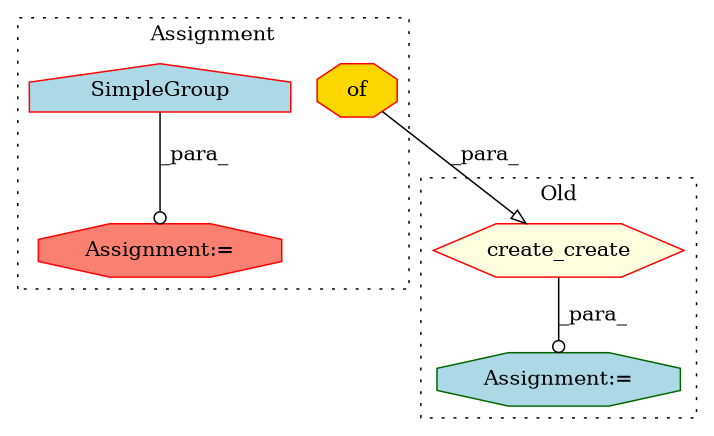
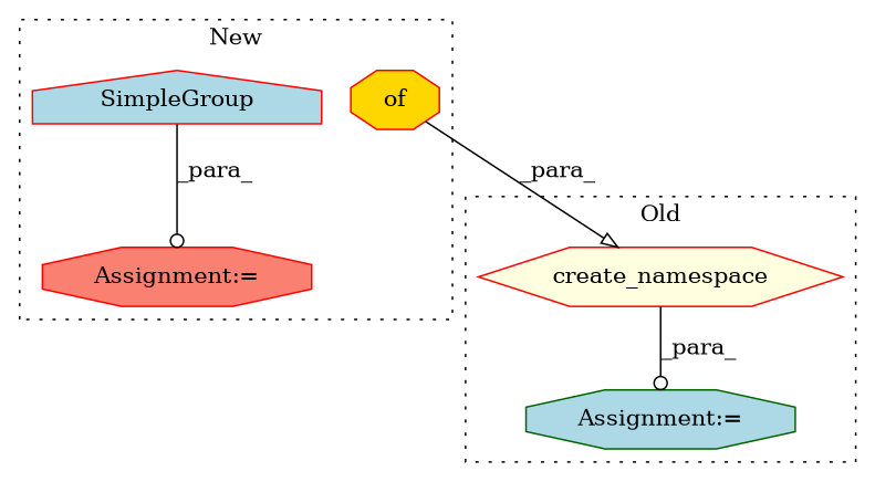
  digraph {
    node [a=32 color=red fillcolor=lightblue l=1 shape=octagon style=filled]
    edge [arrowhead=odot]
-   n1 [fillcolor=lightyellow l=18 label=create_create s=1709 shape=hexagon]
+   n1 [fillcolor=lightyellow l=18 label=create_namespace s=1709 shape=hexagon]
    n2 [a=7 color=darkgreen label="Assignment:=" s=1708]
    n3 [l="12,1" label=SimpleGroup s="1778,1807" shape=house]
    n4 [fillcolor=gold l=4 label=of s=1794]
    n5 [a=7 fillcolor=salmon label="Assignment:=" s=1777]
    subgraph cluster_1 {
      label=Old
      style=dotted
      n1
      n2
    }
    subgraph cluster_2 {
-     label=Assignment
+     label=New
      style=dotted
      n3
      n4
      n5
    }
    n1 -> n2 [label=_para_]
    n3 -> n5 [label=_para_]
    n4 -> n1 [arrowhead=onormal label=_para_]
  }
